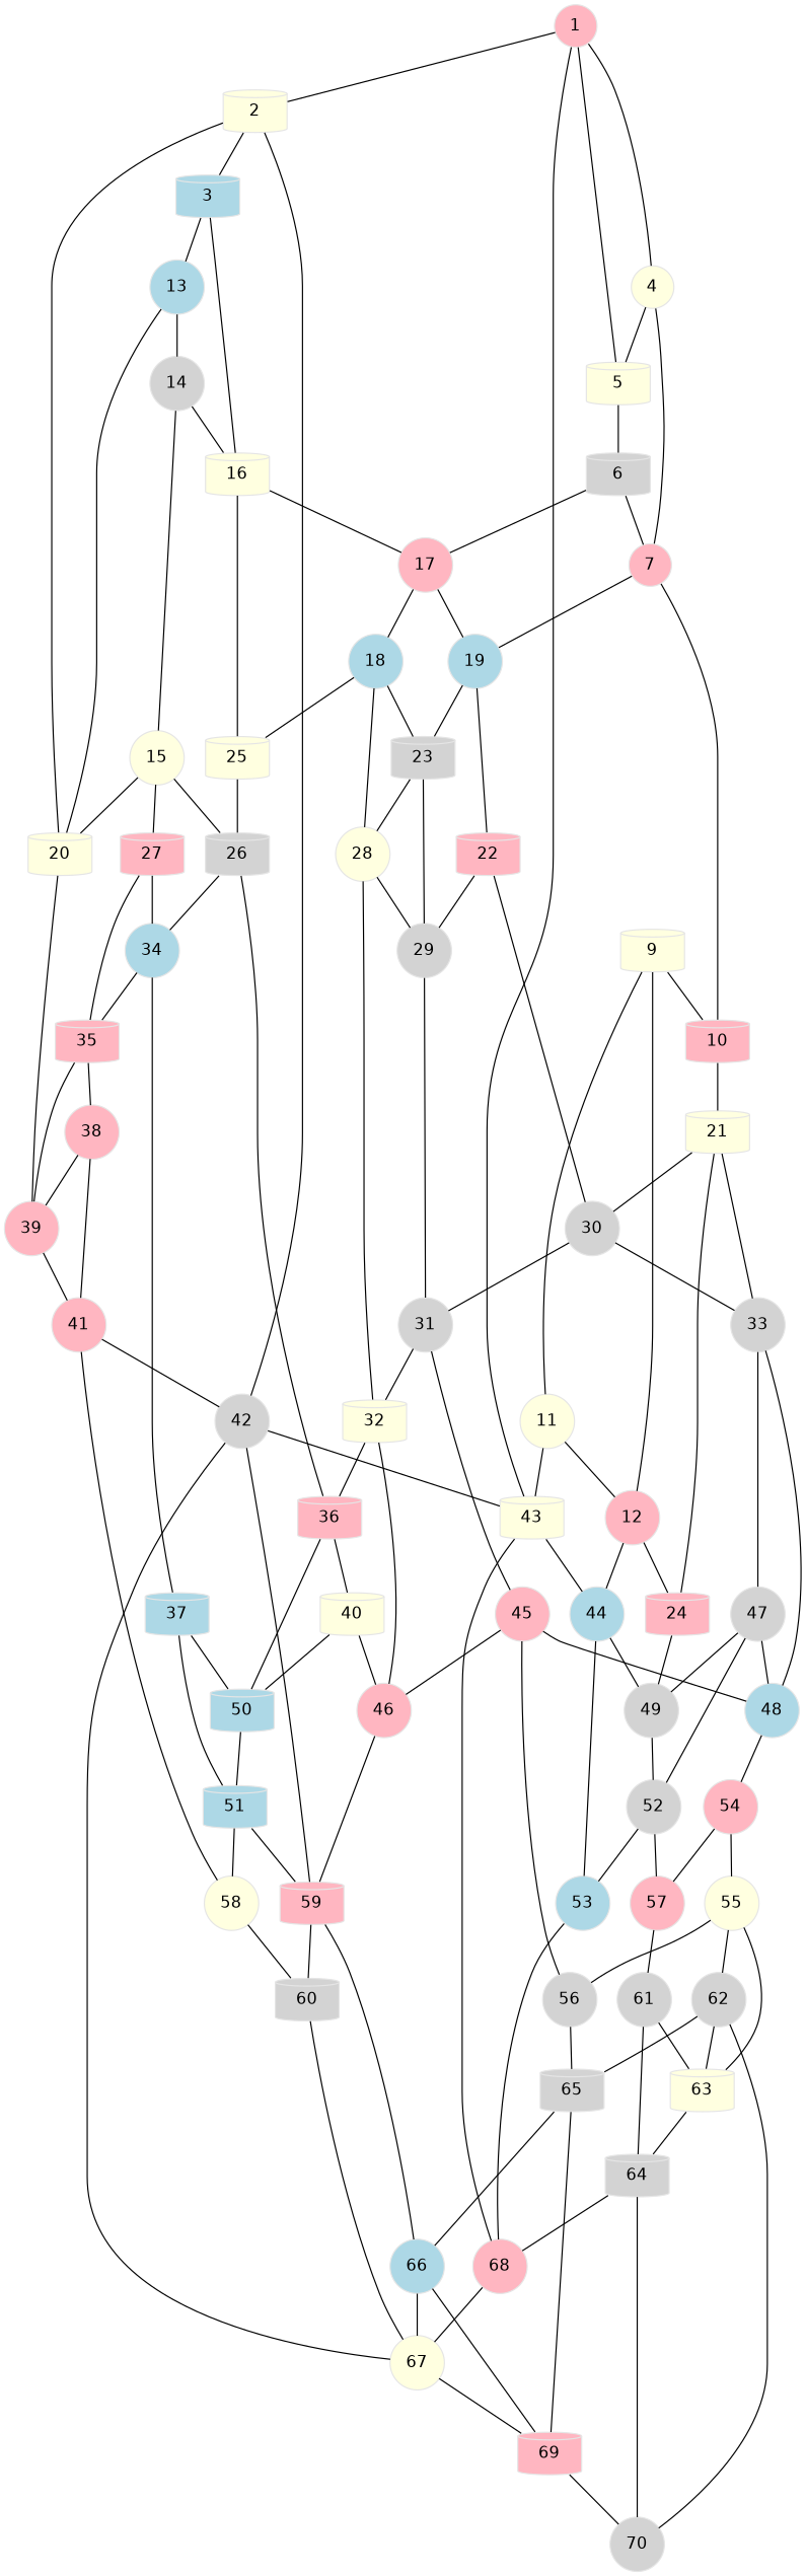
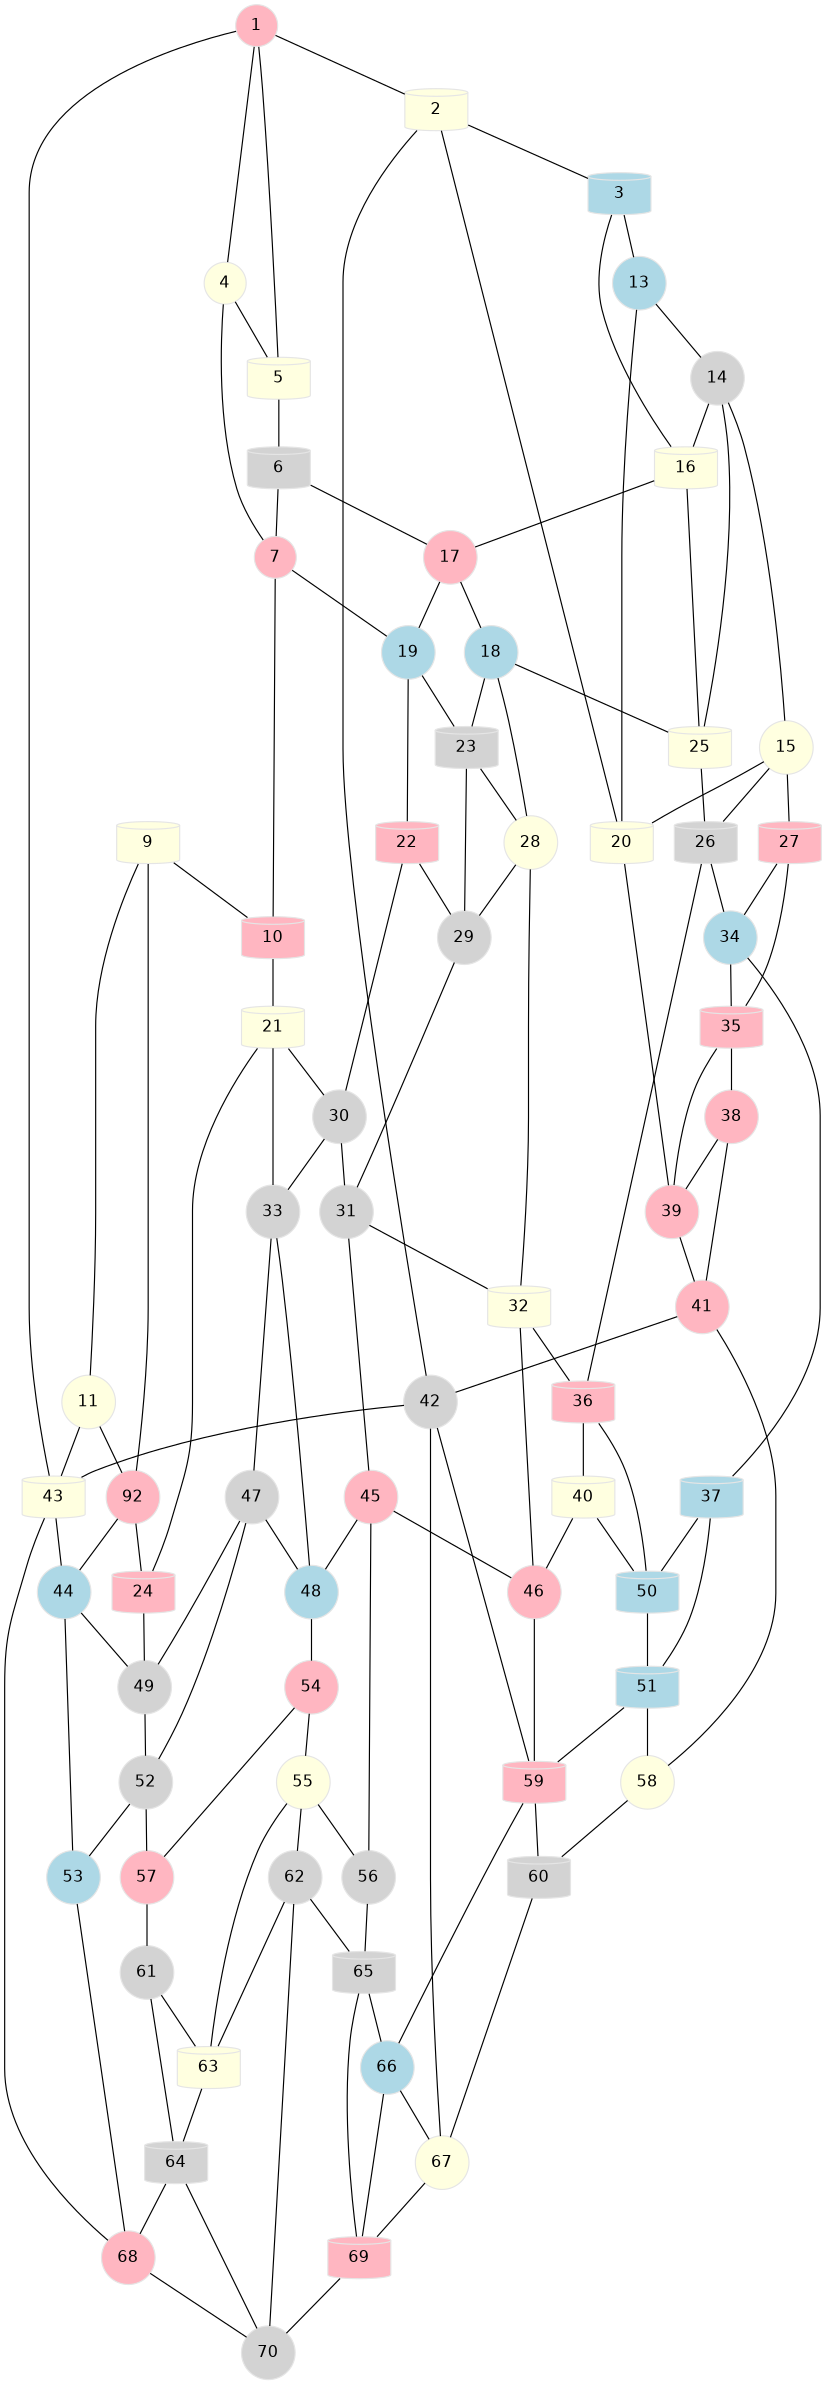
  graph {
    fontname="DejaVu Sans"
    node [color=gray90 fillcolor=lightpink fontname="DejaVu Sans" shape=circle style=filled]
    edge [fontname="DejaVu Sans" weight=1.0]
    2 [fillcolor=lightyellow shape=cylinder]
    1
    4 [fillcolor=lightyellow]
    5 [fillcolor=lightyellow shape=cylinder]
    43 [fillcolor=lightyellow shape=cylinder]
    3 [fillcolor=lightblue shape=cylinder]
    20 [fillcolor=lightyellow shape=cylinder]
    42 [fillcolor=lightgrey]
    7
    6 [fillcolor=lightgrey shape=cylinder]
    44 [fillcolor=lightblue]
    68
    13 [fillcolor=lightblue]
    16 [fillcolor=lightyellow shape=cylinder]
    39
    67 [fillcolor=lightyellow]
    59 [shape=cylinder]
    14 [fillcolor=lightgrey]
    17
    25 [fillcolor=lightyellow shape=cylinder]
    10 [shape=cylinder]
    19 [fillcolor=lightblue]
    18 [fillcolor=lightblue]
    21 [fillcolor=lightyellow shape=cylinder]
    23 [fillcolor=lightgrey shape=cylinder]
    22 [shape=cylinder]
    9 [fillcolor=lightyellow shape=cylinder]
    11 [fillcolor=lightyellow]
-   12
+   12 [label=92]
    24 [shape=cylinder]
    30 [fillcolor=lightgrey]
    33 [fillcolor=lightgrey]
    49 [fillcolor=lightgrey]
    53 [fillcolor=lightblue]
    15 [fillcolor=lightyellow]
    26 [fillcolor=lightgrey shape=cylinder]
    27 [shape=cylinder]
    34 [fillcolor=lightblue]
    36 [shape=cylinder]
    35 [shape=cylinder]
    28 [fillcolor=lightyellow]
    29 [fillcolor=lightgrey]
    32 [fillcolor=lightyellow shape=cylinder]
    41
    31 [fillcolor=lightgrey]
    47 [fillcolor=lightgrey]
    48 [fillcolor=lightblue]
    52 [fillcolor=lightgrey]
    37 [fillcolor=lightblue shape=cylinder]
    40 [fillcolor=lightyellow shape=cylinder]
    50 [fillcolor=lightblue shape=cylinder]
    38
    46
    45
    56 [fillcolor=lightgrey]
    54
    51 [fillcolor=lightblue shape=cylinder]
    58 [fillcolor=lightyellow]
    60 [fillcolor=lightgrey shape=cylinder]
    69 [shape=cylinder]
    70 [fillcolor=lightgrey]
    65 [fillcolor=lightgrey shape=cylinder]
    66 [fillcolor=lightblue]
    57
    55 [fillcolor=lightyellow]
    61 [fillcolor=lightgrey]
    62 [fillcolor=lightgrey]
    63 [fillcolor=lightyellow shape=cylinder]
    64 [fillcolor=lightgrey shape=cylinder]
    2 -- 3
    2 -- 20
    2 -- 42
    1 -- 2
    1 -- 4
    1 -- 5
    1 -- 43
    4 -- 5
    4 -- 7
    5 -- 6 [weight=2.0]
    43 -- 44
    43 -- 68
    3 -- 13 [weight=2.0]
    3 -- 16
    20 -- 39
    42 -- 43
    42 -- 67
    42 -- 59
    7 -- 10
    7 -- 19
    6 -- 7
    6 -- 17
    44 -- 49
    44 -- 53
-   68 -- 67
+   68 -- 70
    13 -- 20
    13 -- 14
    16 -- 17
    16 -- 25
    39 -- 41
    67 -- 69
    59 -- 60
    59 -- 66
    14 -- 16
+   14 -- 25
    14 -- 15
    17 -- 19
    17 -- 18
    25 -- 26
    10 -- 21
    19 -- 23
    19 -- 22
    18 -- 25
    18 -- 23
    18 -- 28
    21 -- 24
    21 -- 30
    21 -- 33
    23 -- 28
    23 -- 29
    22 -- 30
    22 -- 29
    9 -- 10
    9 -- 11
    9 -- 12
    11 -- 43 [weight=2.0]
    11 -- 12
    12 -- 44
    12 -- 24
    24 -- 49
    30 -- 33
    30 -- 31
    33 -- 47
    33 -- 48
    49 -- 52
    53 -- 68
    15 -- 20
    15 -- 26
    15 -- 27
    26 -- 34
    26 -- 36
    27 -- 34
    27 -- 35
    34 -- 35
    34 -- 37
    36 -- 40
    36 -- 50
    35 -- 39
    35 -- 38
    28 -- 29
    28 -- 32
    29 -- 31
    32 -- 36
    32 -- 46
    41 -- 42
    41 -- 58
    31 -- 32
    31 -- 45
    47 -- 49
    47 -- 48
    47 -- 52
    48 -- 54
    52 -- 53
    52 -- 57
    37 -- 50
    37 -- 51
    40 -- 50
    40 -- 46
    50 -- 51
    38 -- 39
    38 -- 41
    46 -- 59
    45 -- 48
    45 -- 46
    45 -- 56
    56 -- 65
    54 -- 57 [weight=2.0]
    54 -- 55
    51 -- 59
    51 -- 58
    58 -- 60
    60 -- 67
    69 -- 70
    65 -- 69
    65 -- 66
    66 -- 67
    66 -- 69
    57 -- 61
    55 -- 56
    55 -- 62
    55 -- 63
    61 -- 63
    61 -- 64
    62 -- 70
    62 -- 65
    62 -- 63
    63 -- 64
    64 -- 68
    64 -- 70
  }
